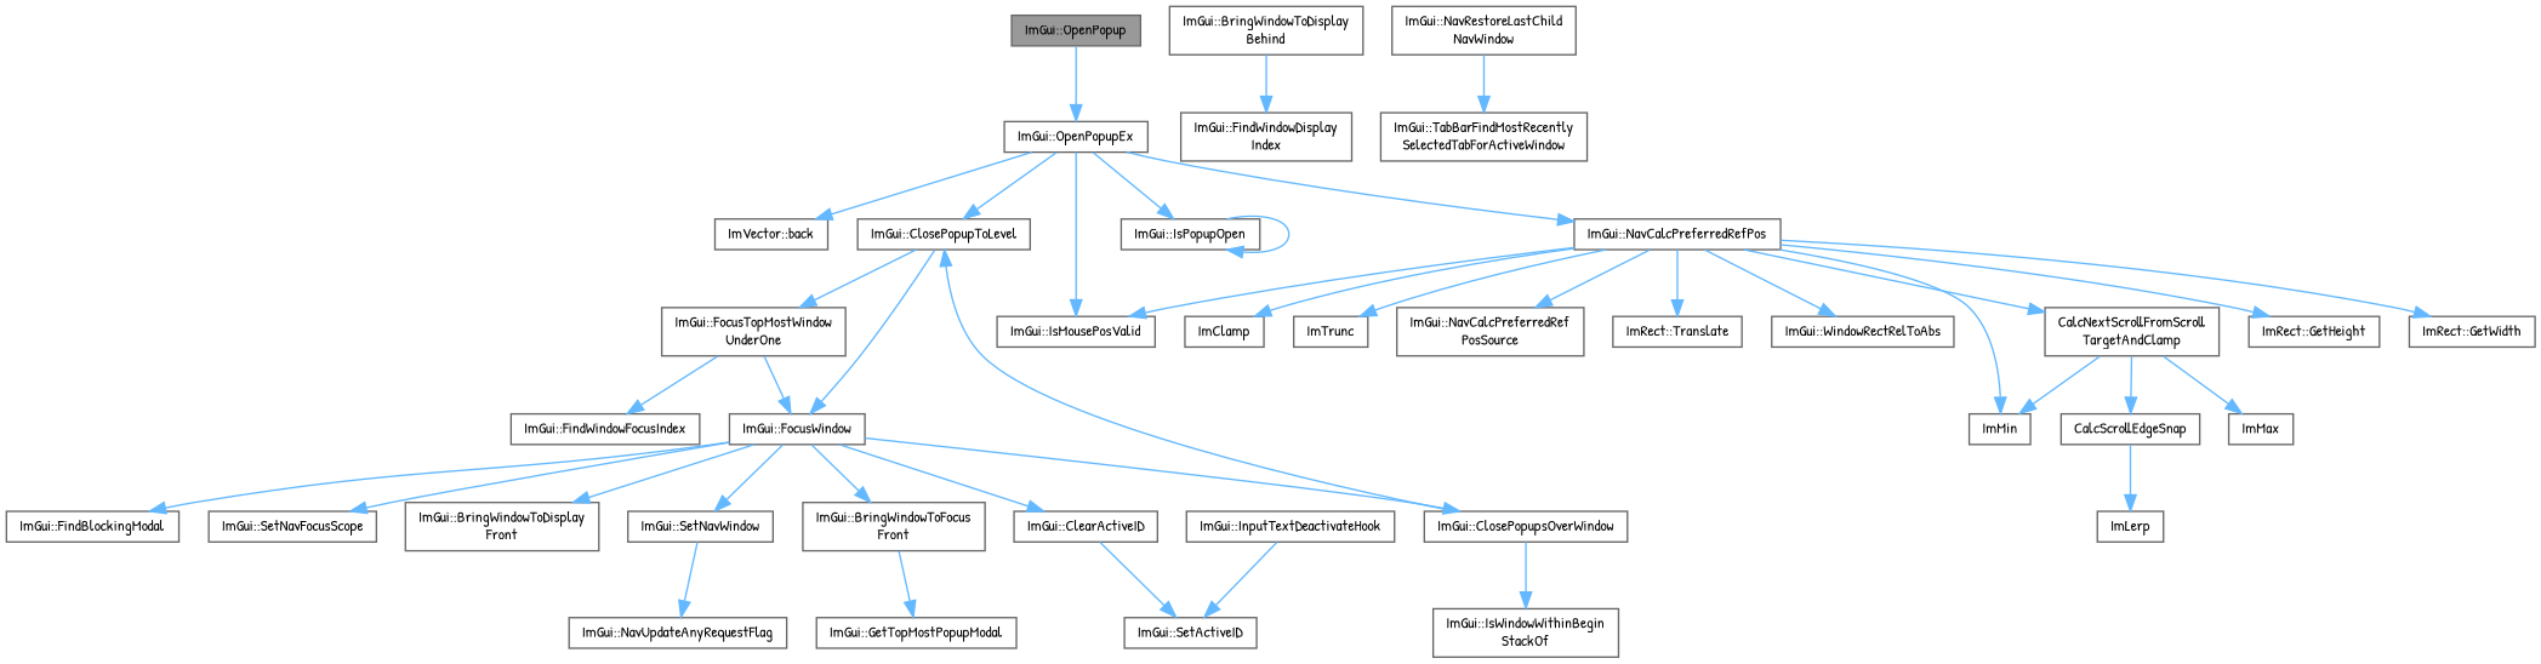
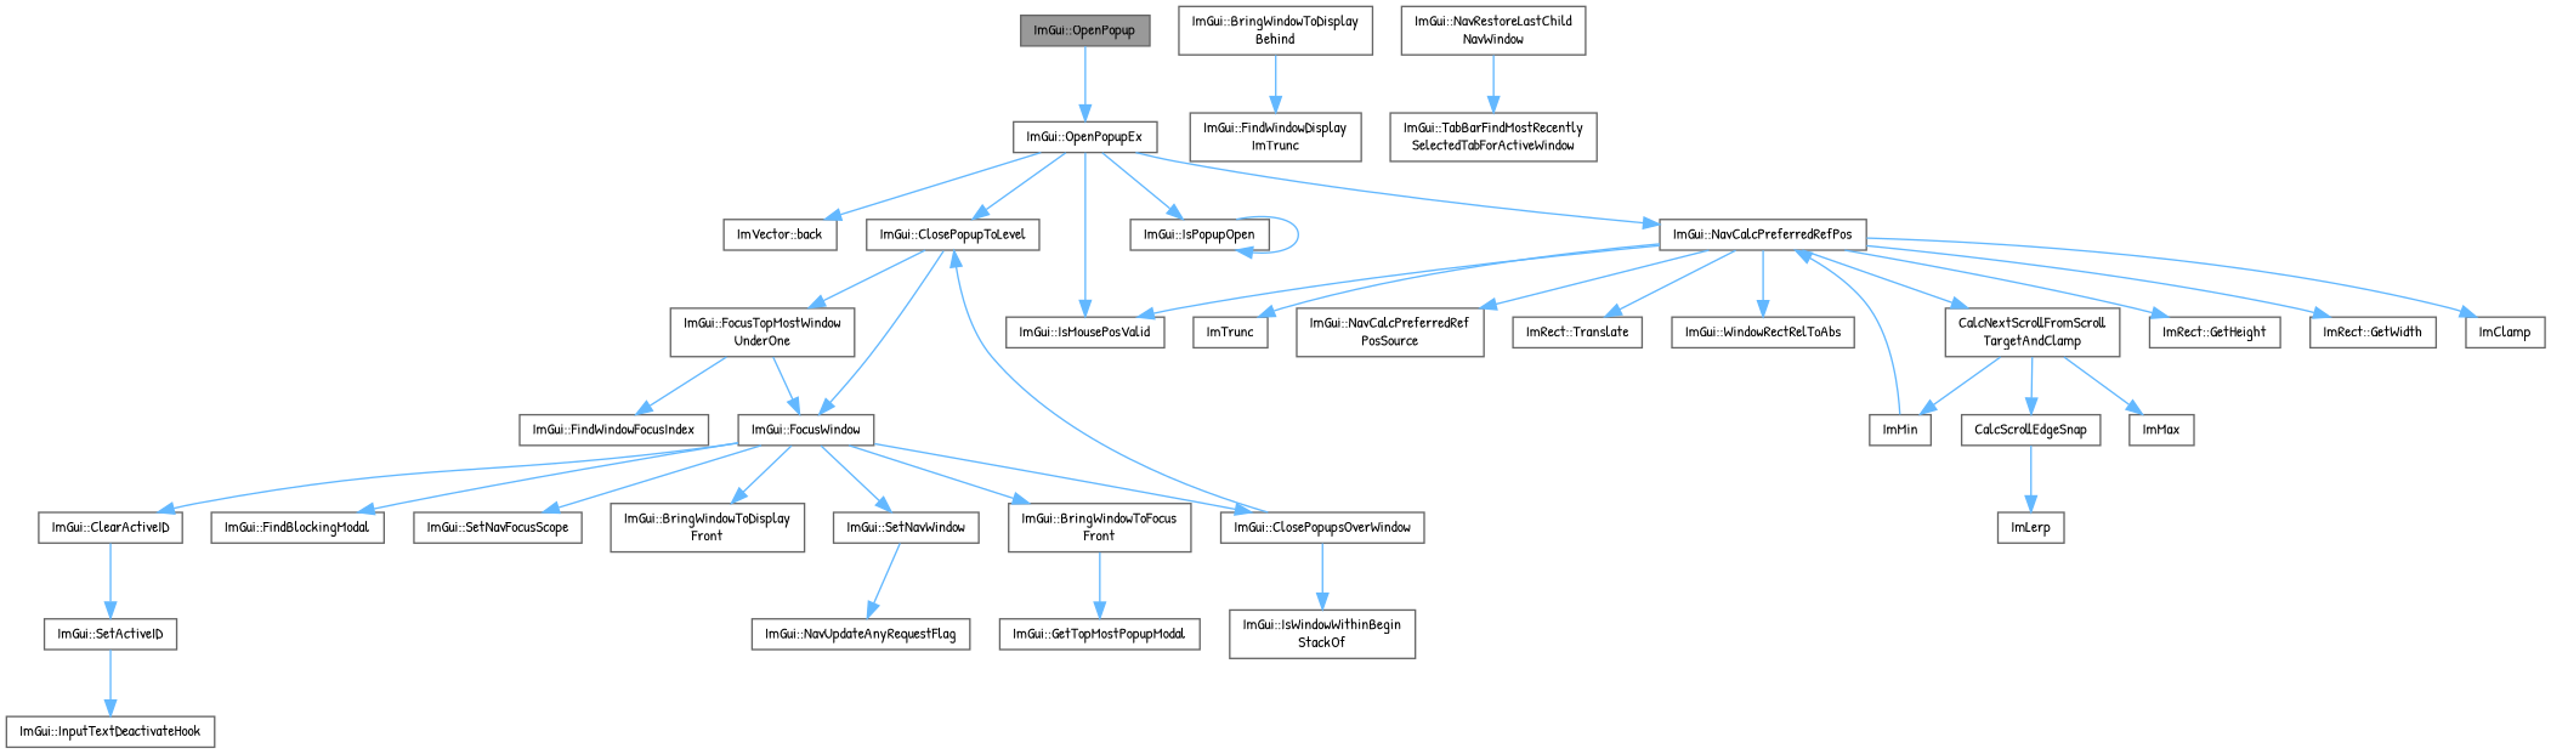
  digraph {
    fontname="Patrick Hand"
    rankdir=TB
    node [color=grey40 fillcolor=white fontname="Patrick Hand" fontsize=10 shape=box style=filled]
    edge [color=steelblue1 fontname="Patrick Hand" fontsize=10 labelfontname=Helvetica labelfontsize=10 style=solid]
    n1 [color=gray40 fillcolor=grey60 fontcolor=black height=0.2 label="ImGui::OpenPopup" width=0.4]
    n2 [height=0.2 label="ImGui::OpenPopupEx" width=0.4]
    n3 [height=0.2 label="ImVector::back" width=0.4]
    n4 [height=0.2 label="ImGui::ClosePopupToLevel" width=0.4]
    n5 [height=0.2 label="ImGui::IsMousePosValid" width=0.4]
    n6 [height=0.2 label="ImGui::IsPopupOpen" width=0.4]
    n7 [height=0.2 label="ImGui::NavCalcPreferredRefPos" width=0.4]
    n8 [height=0.2 label="ImGui::FocusTopMostWindow\lUnderOne" width=0.4]
    n9 [height=0.2 label="ImGui::FocusWindow" width=0.4]
    n10 [height=0.2 label="CalcNextScrollFromScroll\lTargetAndClamp" width=0.4]
    n11 [height=0.2 label=ImMin width=0.4]
    n12 [height=0.2 label="ImRect::GetHeight" width=0.4]
    n13 [height=0.2 label="ImRect::GetWidth" width=0.4]
    n14 [height=0.2 label=ImClamp width=0.4]
    n15 [height=0.2 label=ImTrunc width=0.4]
    n16 [height=0.2 label="ImGui::NavCalcPreferredRef\lPosSource" width=0.4]
    n17 [height=0.2 label="ImRect::Translate" width=0.4]
    n18 [height=0.2 label="ImGui::WindowRectRelToAbs" width=0.4]
    n19 [height=0.2 label="ImGui::FindWindowFocusIndex" width=0.4]
    n20 [height=0.2 label="ImGui::BringWindowToDisplay\lFront" width=0.4]
    n21 [height=0.2 label="ImGui::BringWindowToFocus\lFront" width=0.4]
    n22 [height=0.2 label="ImGui::ClearActiveID" width=0.4]
    n23 [height=0.2 label="ImGui::ClosePopupsOverWindow" width=0.4]
    n24 [height=0.2 label="ImGui::FindBlockingModal" width=0.4]
    n25 [height=0.2 label="ImGui::SetNavFocusScope" width=0.4]
    n26 [height=0.2 label="ImGui::SetNavWindow" width=0.4]
    n27 [height=0.2 label="ImGui::BringWindowToDisplay\lBehind" width=0.4]
-   n28 [height=0.2 label="ImGui::FindWindowDisplay\lIndex" width=0.4]
+   n28 [height=0.2 label="ImGui::FindWindowDisplay\lImTrunc" width=0.4]
    n29 [height=0.2 label="ImGui::GetTopMostPopupModal" width=0.4]
    n30 [height=0.2 label="ImGui::SetActiveID" width=0.4]
    n31 [height=0.2 label="ImGui::IsWindowWithinBegin\lStackOf" width=0.4]
    n32 [height=0.2 label="ImGui::NavRestoreLastChild\lNavWindow" width=0.4]
    n33 [height=0.2 label="ImGui::TabBarFindMostRecently\lSelectedTabForActiveWindow" width=0.4]
    n34 [height=0.2 label="ImGui::NavUpdateAnyRequestFlag" width=0.4]
    n35 [height=0.2 label="ImGui::InputTextDeactivateHook" width=0.4]
    n36 [height=0.2 label=CalcScrollEdgeSnap width=0.4]
    n37 [height=0.2 label=ImMax width=0.4]
    n38 [height=0.2 label=ImLerp width=0.4]
    n1 -> n2
    n2 -> n3
    n2 -> n4
    n2 -> n5
    n2 -> n6
    n2 -> n7
    n4 -> n8
    n4 -> n9
    n6 -> n6
    n7 -> n5
    n7 -> n10
-   n7 -> n11
+   n11 -> n7
    n7 -> n12
    n7 -> n13
    n7 -> n14
    n7 -> n15
    n7 -> n16
    n7 -> n17
    n7 -> n18
    n8 -> n9
    n8 -> n19
    n9 -> n20
    n9 -> n21
    n9 -> n22
    n9 -> n23
    n9 -> n24
    n9 -> n25
    n9 -> n26
    n10 -> n11
    n10 -> n36
    n10 -> n37
    n21 -> n29
    n22 -> n30
    n23 -> n4
    n23 -> n31
    n26 -> n34
    n27 -> n28
-   n35 -> n30
+   n30 -> n35
    n32 -> n33
    n36 -> n38
  }
